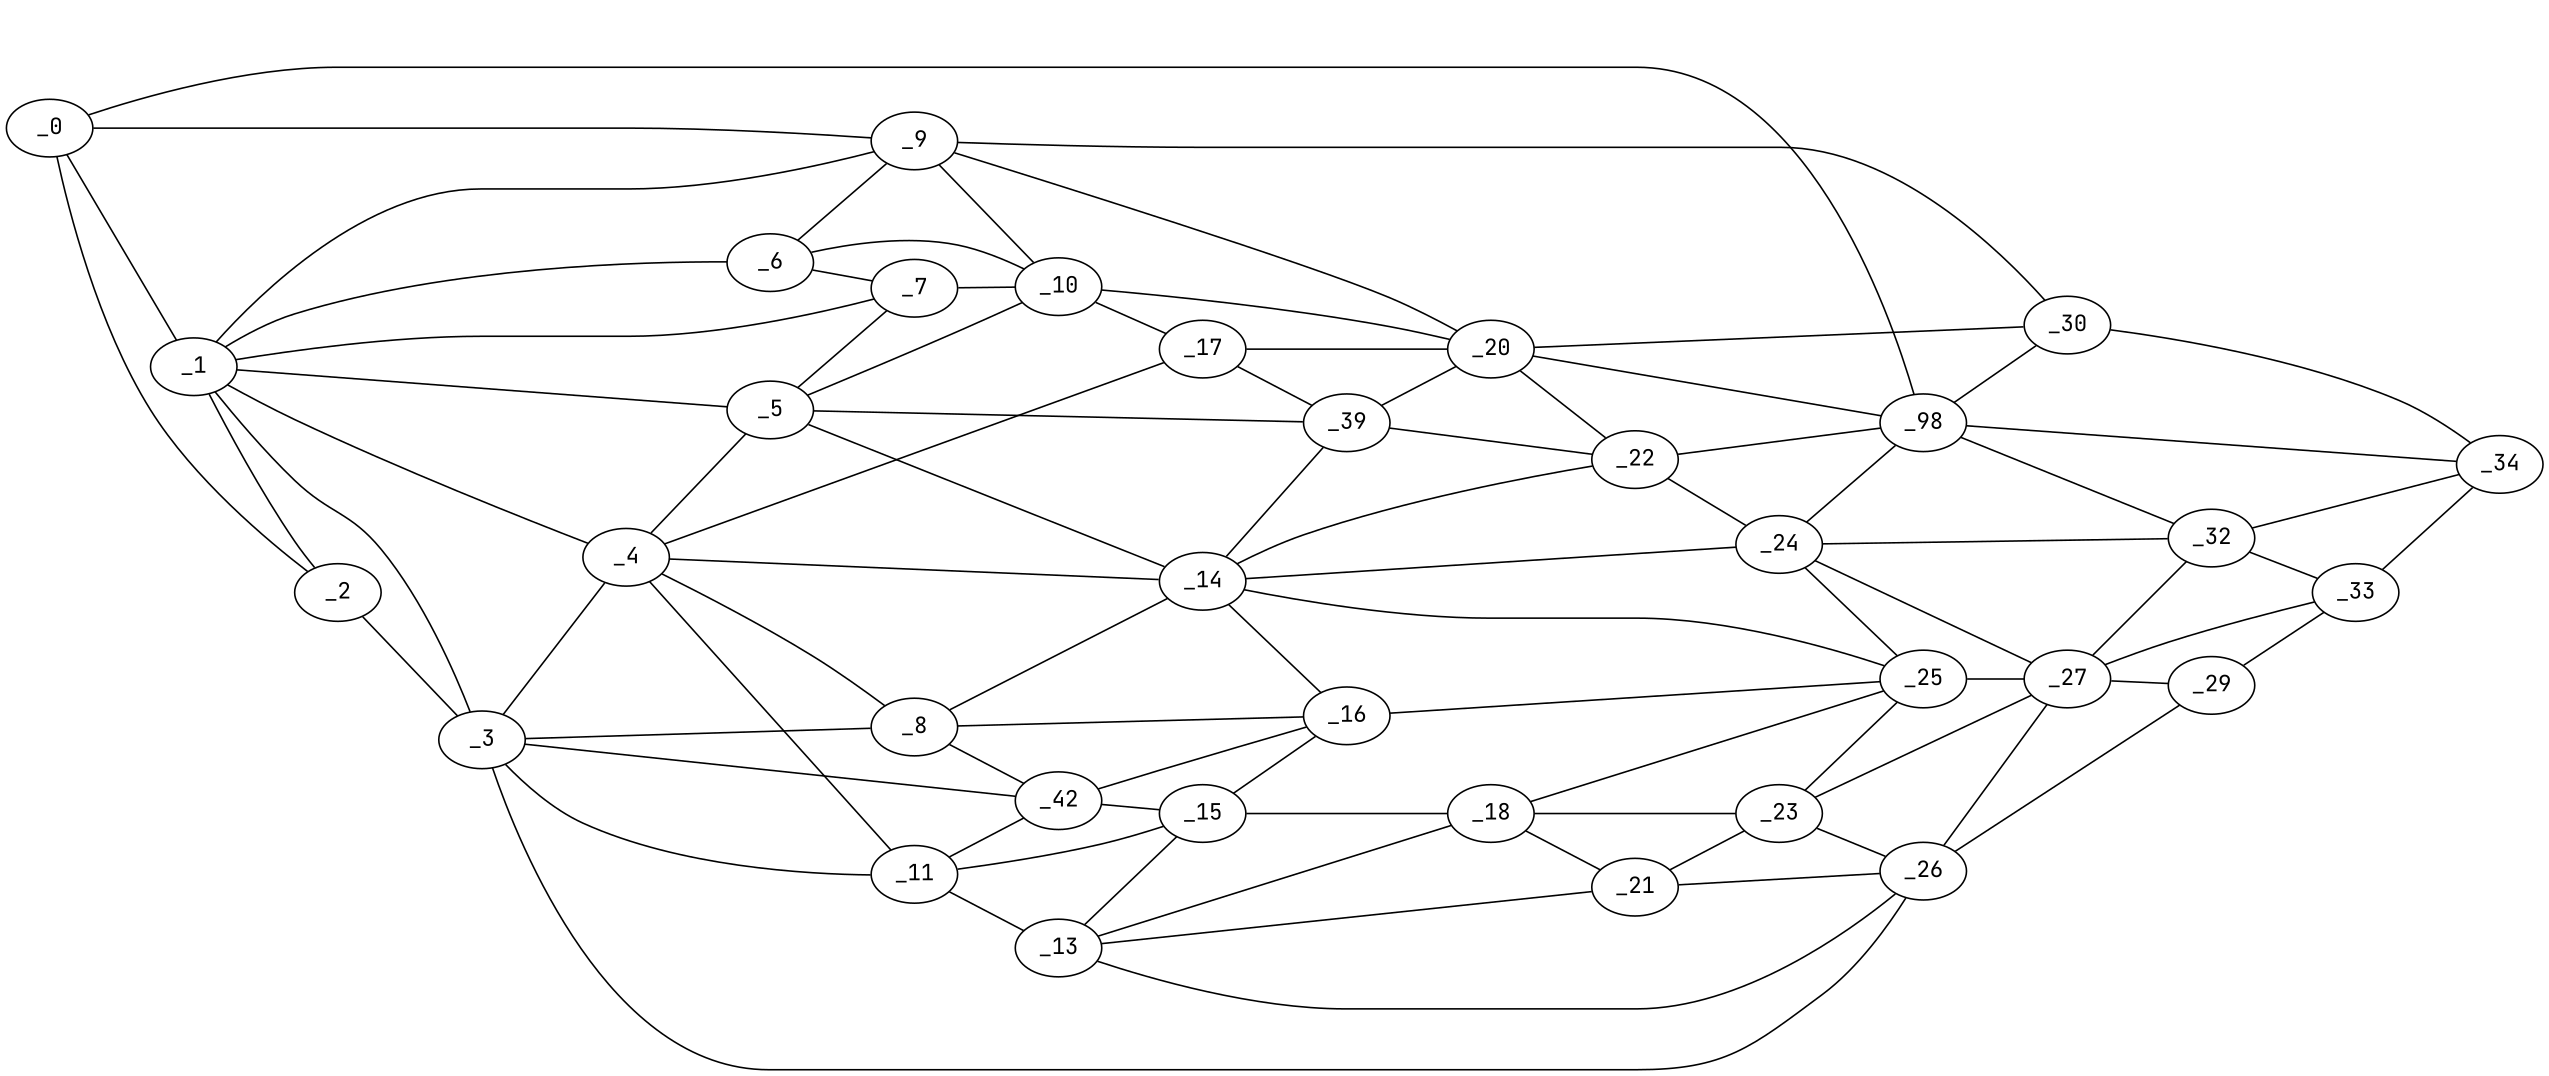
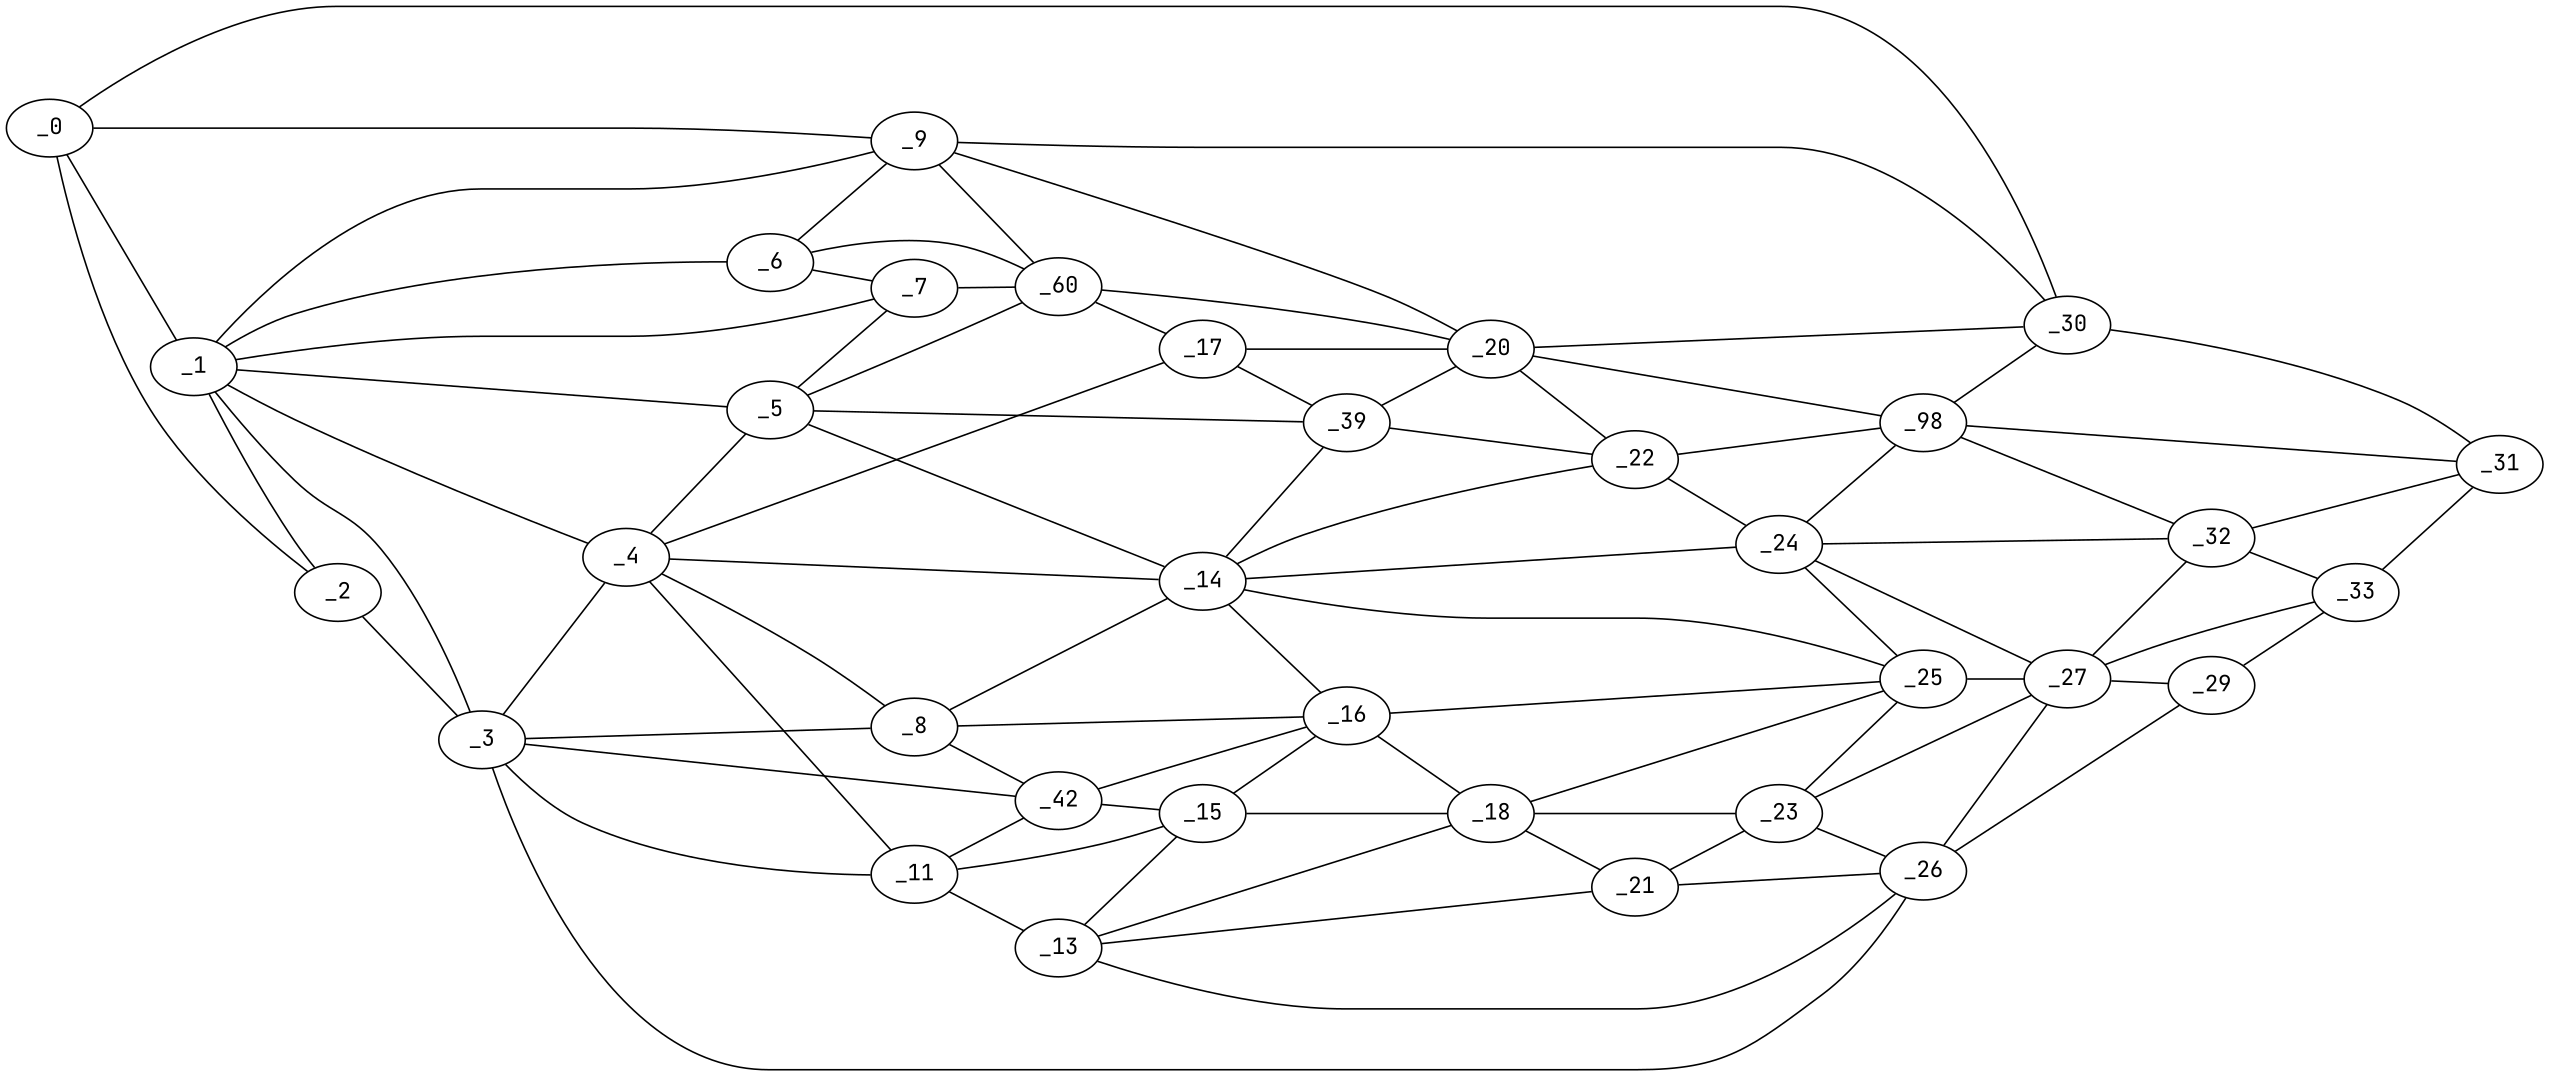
  graph {
    fontname="JetBrains Mono"
    rankdir=LR
    node [fontname="JetBrains Mono" x=62 y=86]
    edge [fontname="JetBrains Mono" valence=2]
    _0 [x=10 y=12]
    _1 [x=11 y=35]
    _2 [x=13 y=107]
    _9 [x=26 y=38]
    _30 [x=97 y=14]
    _3 [x=14]
    _4 [x=15 y=65]
    _5 [x=19 y=58]
    _6 [x=20 y=39]
    _7 [x=21 y=48]
-   _10 [x=28 y=46]
+   _10 [x=28 y=46 label=_60]
    _20 [x=48 y=50]
-   _34 [x=104 y=46]
+   _34 [x=104 y=46 label=_31]
    _11 [x=30 y=98]
    _26 [x=64 y=118]
    _8 [x=24 y=82]
    n17 [label=_42 x=31 y=93]
    _14 [x=35 y=80]
    _17 [x=42 y=53]
    n20 [label=_39 x=46 y=62]
    _13 [x=34 y=106]
    _15 [x=36 y=91]
    _18 [x=45 y=93]
    _21 [x=53 y=105]
    _27 [x=89 y=96]
    _29 [x=95 y=114]
    _22 [x=59 y=67]
    n28 [label=_98 x=94 y=50]
    _16 [x=37]
    _24 [y=73]
    _25 [y=83]
    _23 [x=61 y=88]
    _32 [x=101 y=57]
    _33 [x=103 y=101]
    _0 -- _1 [valence=1]
    _0 -- _2 [valence=1]
    _0 -- _9
-   _0 -- n28 [valence=1]
+   _0 -- _30 [valence=1]
    _1 -- _2
    _1 -- _9
    _1 -- _3
    _1 -- _4
    _1 -- _5
    _1 -- _6
    _1 -- _7 [valence=1]
    _2 -- _3
    _9 -- _30 [valence=1]
    _9 -- _10
    _9 -- _20 [valence=1]
    _30 -- _34 [valence=1]
    _3 -- _4
    _3 -- _11
    _3 -- _26 [valence=1]
    _3 -- _8 [valence=1]
    _3 -- n17 [valence=1]
    _4 -- _5 [valence=1]
    _4 -- _11 [valence=1]
    _4 -- _8
    _4 -- _14
    _4 -- _17
    _5 -- _7
    _5 -- _10
    _5 -- _14
    _5 -- n20
    _6 -- _9
    _6 -- _7
    _6 -- _10
    _7 -- _10 [valence=1]
    _10 -- _20
    _10 -- _17 [valence=1]
    _20 -- _30
    _20 -- _22 [valence=1]
    _20 -- n28
    _11 -- n17
    _11 -- _13
    _11 -- _15
    _26 -- _27 [valence=1]
    _26 -- _29 [valence=1]
    _8 -- n17
    _8 -- _14
    _8 -- _16
    n17 -- _15 [valence=1]
    n17 -- _16 [valence=1]
    _14 -- n20
    _14 -- _22
    _14 -- _16
    _14 -- _24
    _14 -- _25
    _17 -- _20 [valence=1]
    _17 -- n20
    n20 -- _20
    n20 -- _22 [valence=1]
    _13 -- _26 [valence=1]
    _13 -- _15 [valence=1]
    _13 -- _18
    _13 -- _21
    _15 -- _18 [valence=1]
    _15 -- _16
    _18 -- _21
    _18 -- _25 [valence=1]
    _18 -- _23
    _21 -- _26
    _21 -- _23
    _27 -- _29
    _27 -- _32
    _27 -- _33
    _29 -- _33 [valence=1]
    _22 -- n28
    _22 -- _24 [valence=1]
    n28 -- _30 [valence=1]
    n28 -- _34
    n28 -- _32
+   _16 -- _18
    _16 -- _25 [valence=1]
    _24 -- _27
    _24 -- n28
    _24 -- _25
    _24 -- _32 [valence=1]
    _25 -- _27
    _23 -- _26 [valence=1]
    _23 -- _27
    _23 -- _25
    _32 -- _34
    _32 -- _33
    _33 -- _34 [valence=1]
  }
